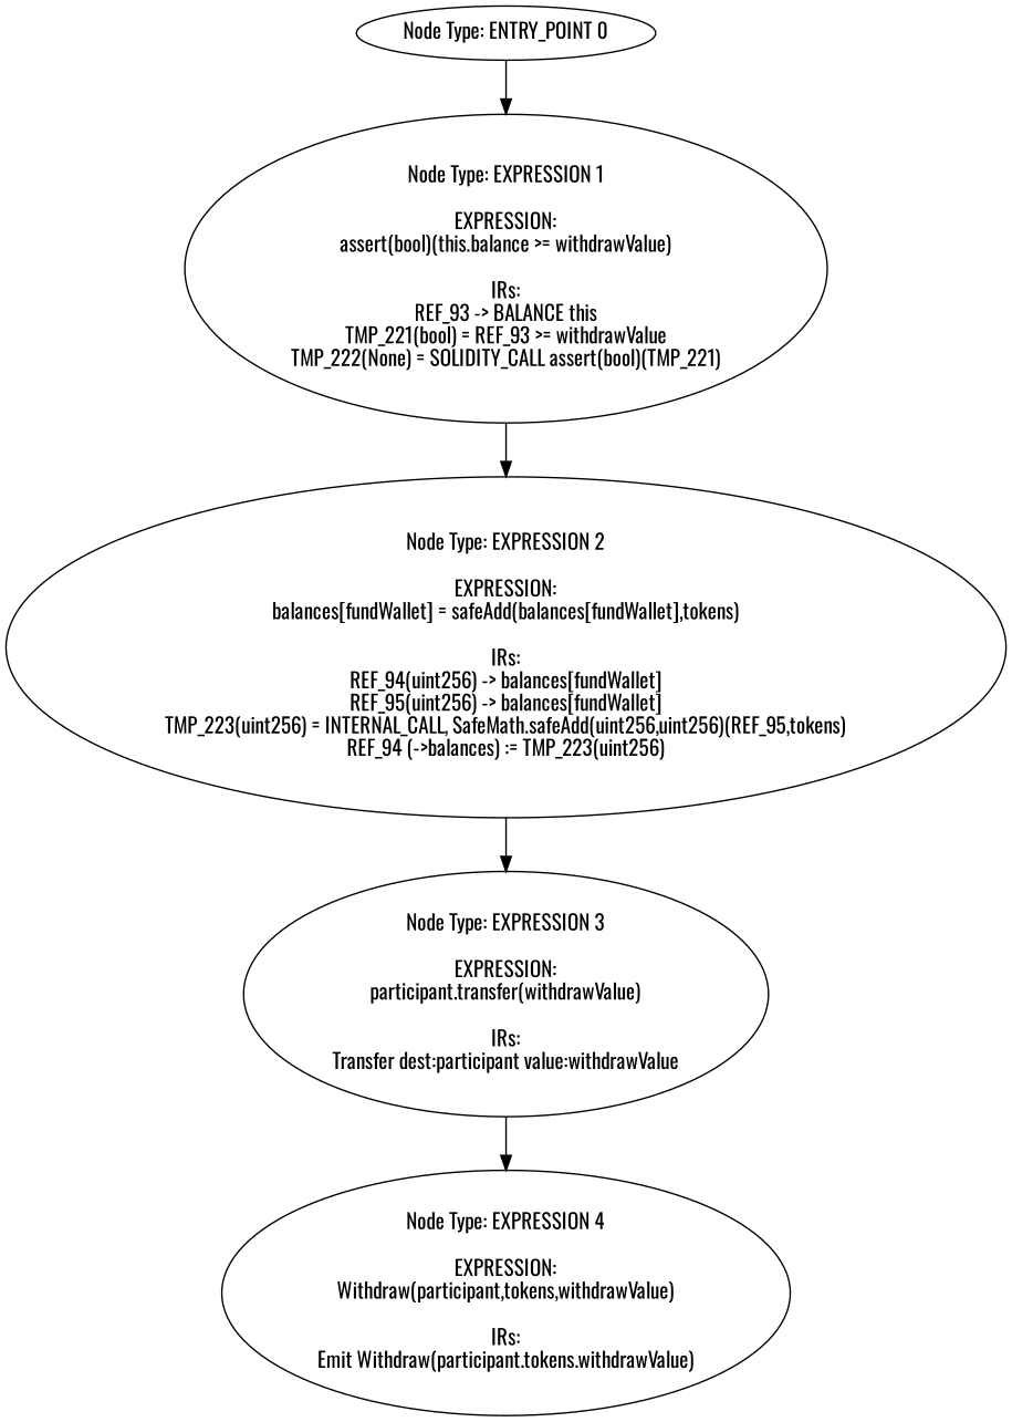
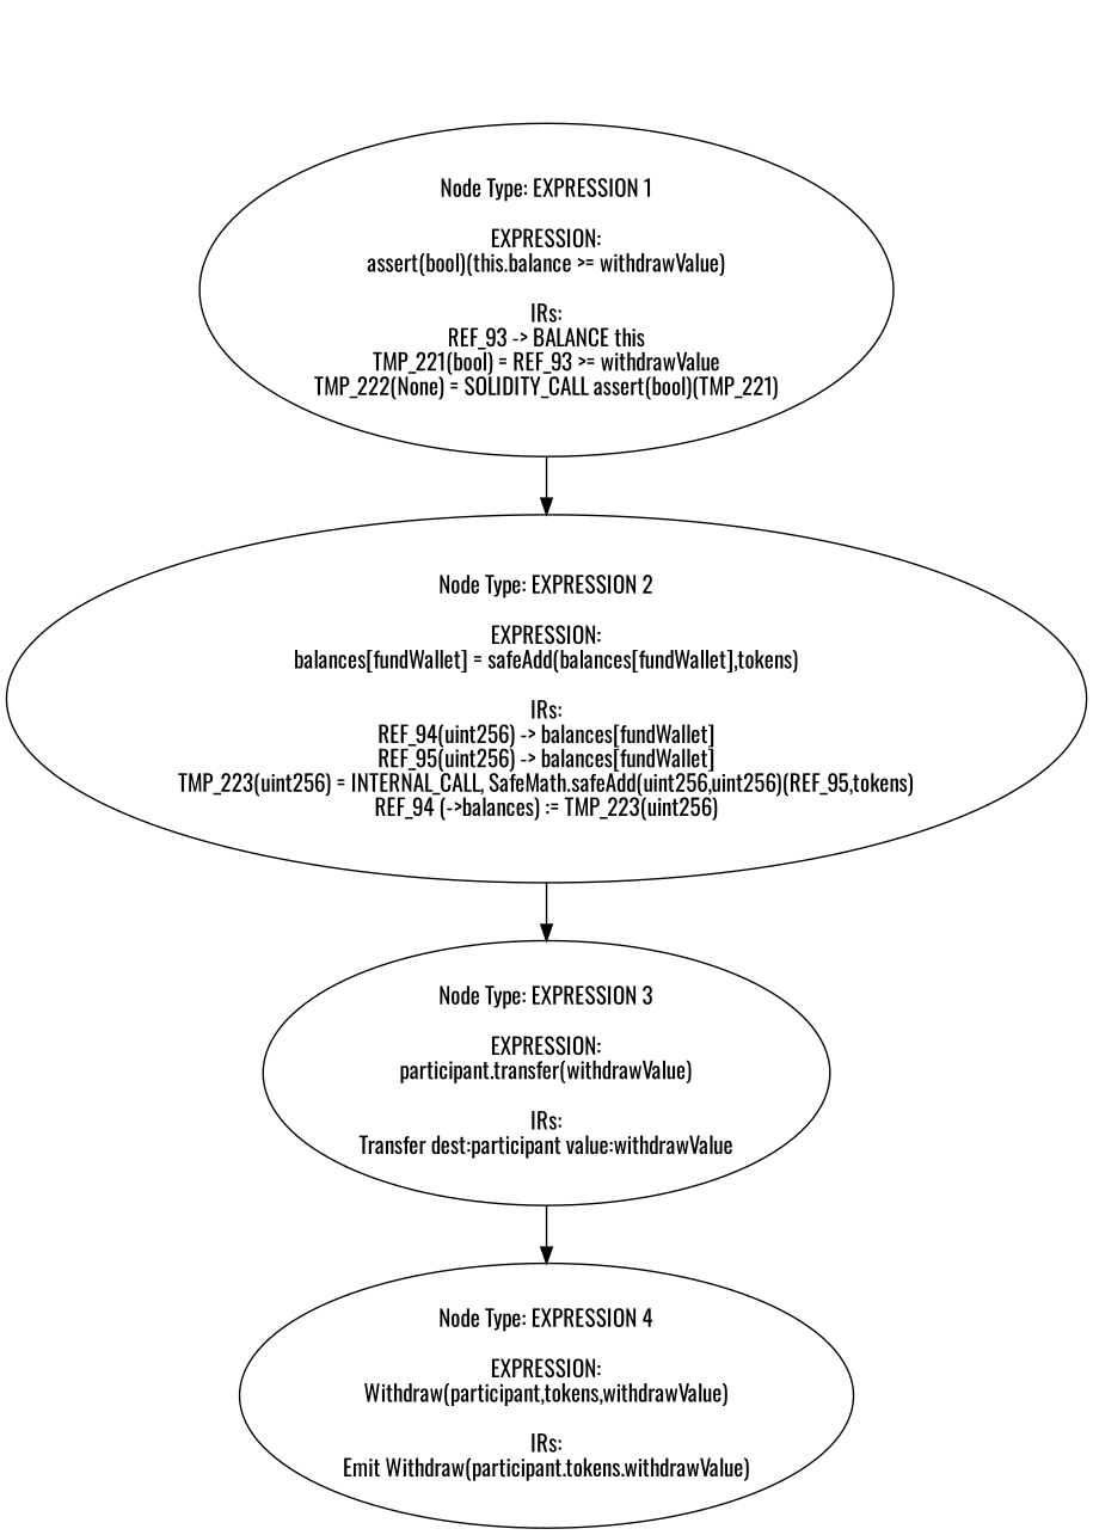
  digraph {
    fontname=Oswald
    node [fontname=Oswald]
    edge [fontname=Oswald]
-   n1 [label="Node Type: ENTRY_POINT 0\n"]
    n2 [label="Node Type: EXPRESSION 1\n\nEXPRESSION:\nassert(bool)(this.balance >= withdrawValue)\n\nIRs:\nREF_93 -> BALANCE this\nTMP_221(bool) = REF_93 >= withdrawValue\nTMP_222(None) = SOLIDITY_CALL assert(bool)(TMP_221)"]
    n3 [label="Node Type: EXPRESSION 2\n\nEXPRESSION:\nbalances[fundWallet] = safeAdd(balances[fundWallet],tokens)\n\nIRs:\nREF_94(uint256) -> balances[fundWallet]\nREF_95(uint256) -> balances[fundWallet]\nTMP_223(uint256) = INTERNAL_CALL, SafeMath.safeAdd(uint256,uint256)(REF_95,tokens)\nREF_94 (->balances) := TMP_223(uint256)"]
    n4 [label="Node Type: EXPRESSION 3\n\nEXPRESSION:\nparticipant.transfer(withdrawValue)\n\nIRs:\nTransfer dest:participant value:withdrawValue"]
    n5 [label="Node Type: EXPRESSION 4\n\nEXPRESSION:\nWithdraw(participant,tokens,withdrawValue)\n\nIRs:\nEmit Withdraw(participant.tokens.withdrawValue)"]
-   n1 -> n2
    n2 -> n3
    n3 -> n4
    n4 -> n5
  }
